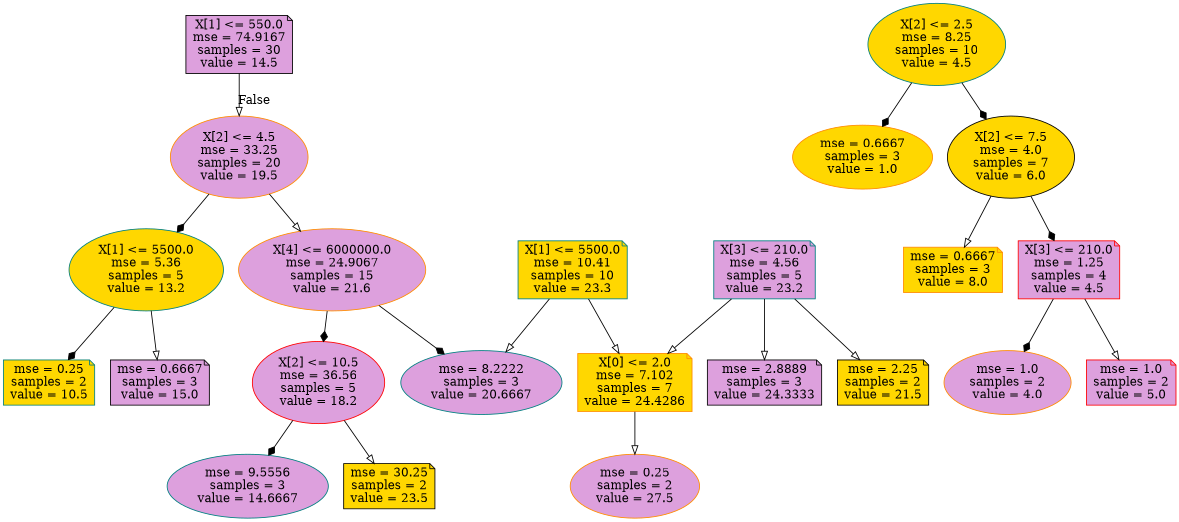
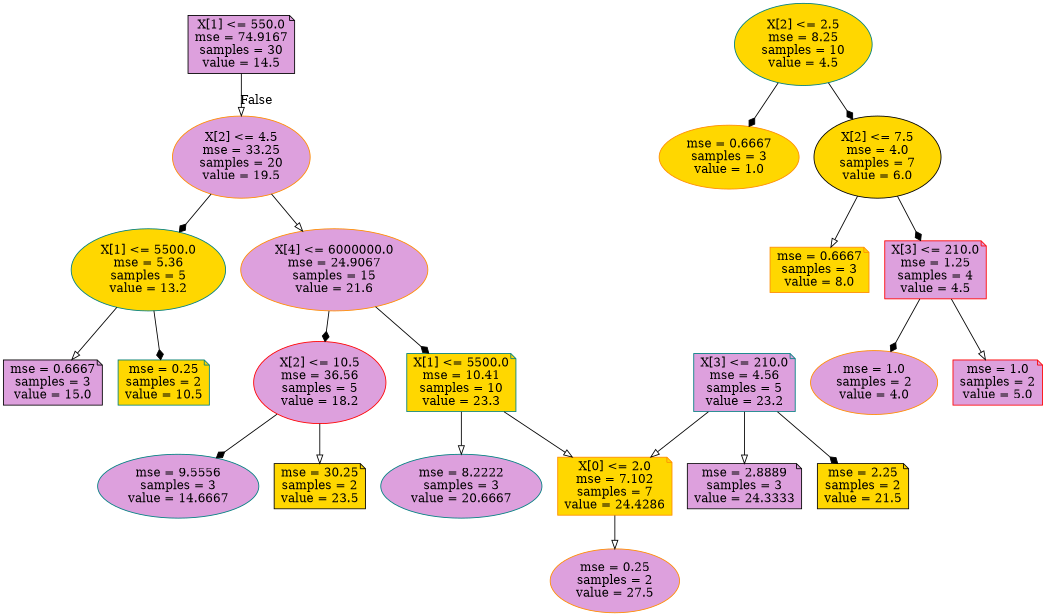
  digraph {
    node [color=darkorange fillcolor=plum shape=note style=filled]
    edge [arrowhead=onormal]
    n1 [color=black label="X[1] <= 550.0\nmse = 74.9167\nsamples = 30\nvalue = 14.5"]
    n2 [label="X[2] <= 4.5\nmse = 33.25\nsamples = 20\nvalue = 19.5" shape=ellipse]
    n3 [color=teal fillcolor=gold label="X[2] <= 2.5\nmse = 8.25\nsamples = 10\nvalue = 4.5" shape=ellipse]
    n4 [fillcolor=gold label="mse = 0.6667\nsamples = 3\nvalue = 1.0" shape=ellipse]
    n5 [color=black fillcolor=gold label="X[2] <= 7.5\nmse = 4.0\nsamples = 7\nvalue = 6.0" shape=ellipse]
    n6 [color=teal fillcolor=gold label="X[1] <= 5500.0\nmse = 5.36\nsamples = 5\nvalue = 13.2" shape=ellipse]
    n7 [label="X[4] <= 6000000.0\nmse = 24.9067\nsamples = 15\nvalue = 21.6" shape=ellipse]
    n8 [fillcolor=gold label="mse = 0.6667\nsamples = 3\nvalue = 8.0"]
    n9 [color=red label="X[3] <= 210.0\nmse = 1.25\nsamples = 4\nvalue = 4.5"]
    n10 [label="mse = 1.0\nsamples = 2\nvalue = 4.0" shape=ellipse]
    n11 [color=red label="mse = 1.0\nsamples = 2\nvalue = 5.0"]
    n12 [color=teal fillcolor=gold label="mse = 0.25\nsamples = 2\nvalue = 10.5"]
    n13 [color=black label="mse = 0.6667\nsamples = 3\nvalue = 15.0"]
    n14 [color=teal fillcolor=gold label="X[1] <= 5500.0\nmse = 10.41\nsamples = 10\nvalue = 23.3"]
    n15 [color=red label="X[2] <= 10.5\nmse = 36.56\nsamples = 5\nvalue = 18.2" shape=ellipse]
    n16 [color=teal label="mse = 8.2222\nsamples = 3\nvalue = 20.6667" shape=ellipse]
    n17 [fillcolor=gold label="X[0] <= 2.0\nmse = 7.102\nsamples = 7\nvalue = 24.4286"]
    n18 [color=teal label="mse = 9.5556\nsamples = 3\nvalue = 14.6667" shape=ellipse]
    n19 [color=black fillcolor=gold label="mse = 30.25\nsamples = 2\nvalue = 23.5"]
    n20 [label="mse = 0.25\nsamples = 2\nvalue = 27.5" shape=ellipse]
    n21 [color=teal label="X[3] <= 210.0\nmse = 4.56\nsamples = 5\nvalue = 23.2"]
    n22 [color=black label="mse = 2.8889\nsamples = 3\nvalue = 24.3333"]
    n23 [color=black fillcolor=gold label="mse = 2.25\nsamples = 2\nvalue = 21.5"]
    n1 -> n2 [headlabel=False labelangle=-45 labeldistance=2.5]
    n2 -> n6 [arrowhead=diamond]
    n2 -> n7
    n3 -> n4 [arrowhead=diamond]
    n3 -> n5 [arrowhead=diamond]
    n5 -> n8
    n5 -> n9 [arrowhead=diamond]
    n6 -> n12 [arrowhead=diamond]
    n6 -> n13
-   n7 -> n16 [arrowhead=diamond]
+   n7 -> n14 [arrowhead=diamond]
    n7 -> n15 [arrowhead=diamond]
    n9 -> n10 [arrowhead=diamond]
    n9 -> n11
    n14 -> n16
    n14 -> n17
    n15 -> n18 [arrowhead=diamond]
    n15 -> n19
    n17 -> n20
    n21 -> n17
    n21 -> n22
-   n21 -> n23
+   n21 -> n23 [arrowhead=diamond]
  }
